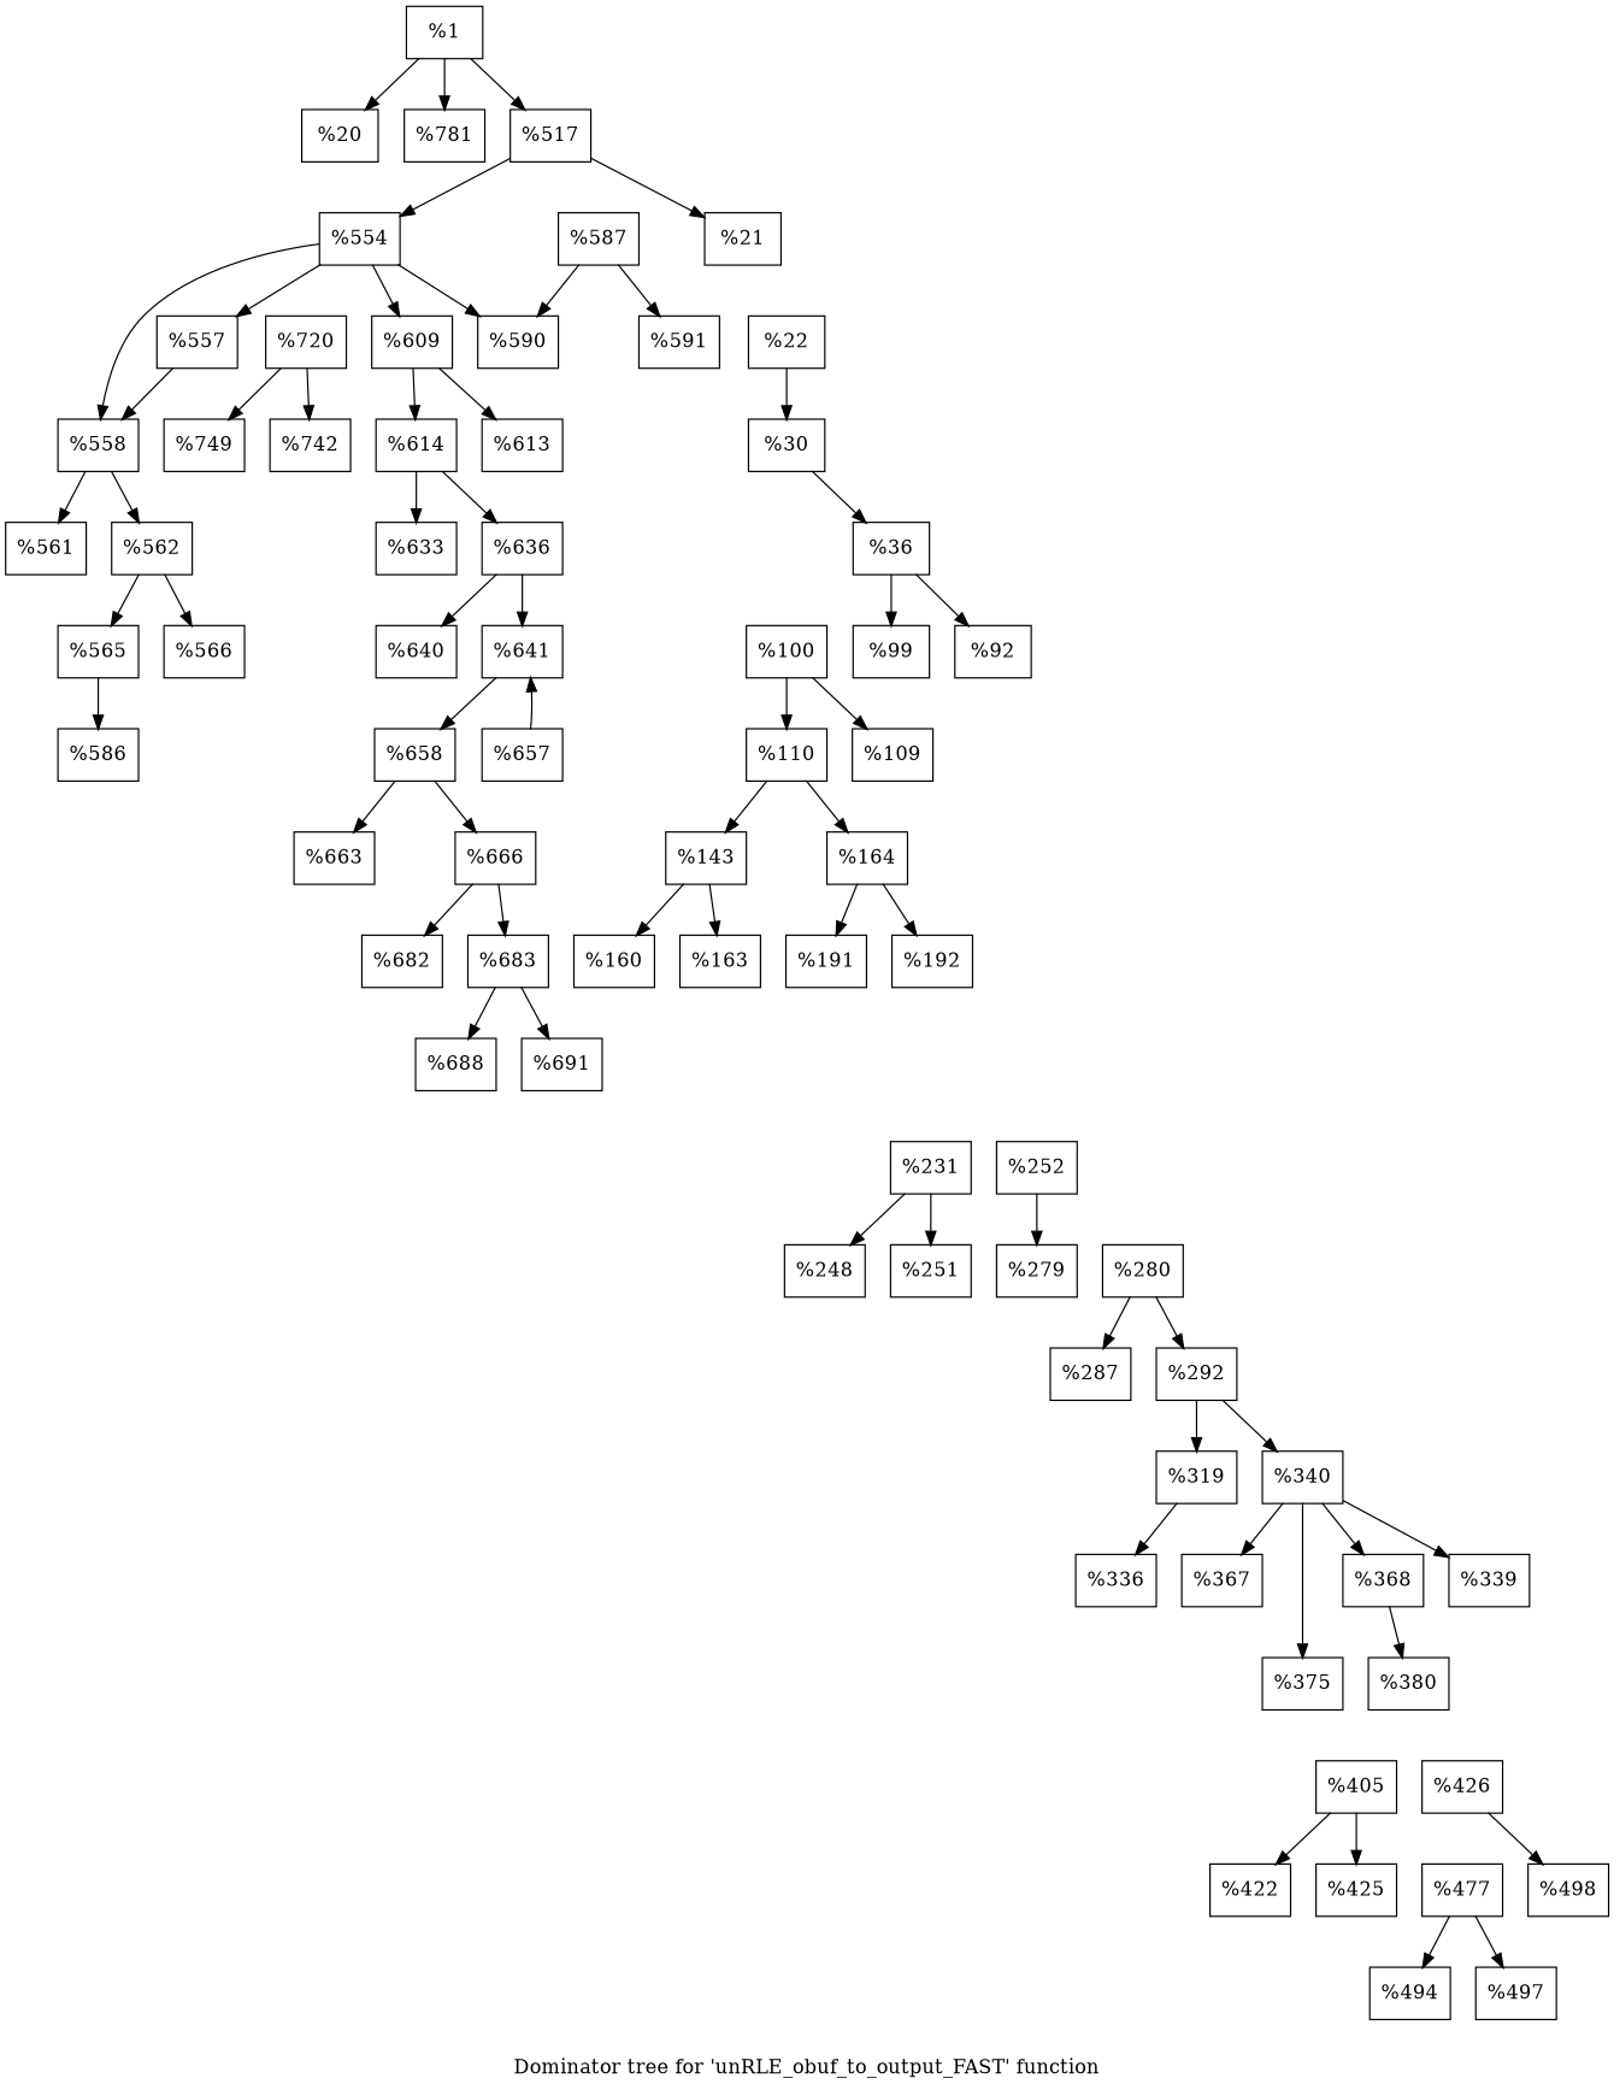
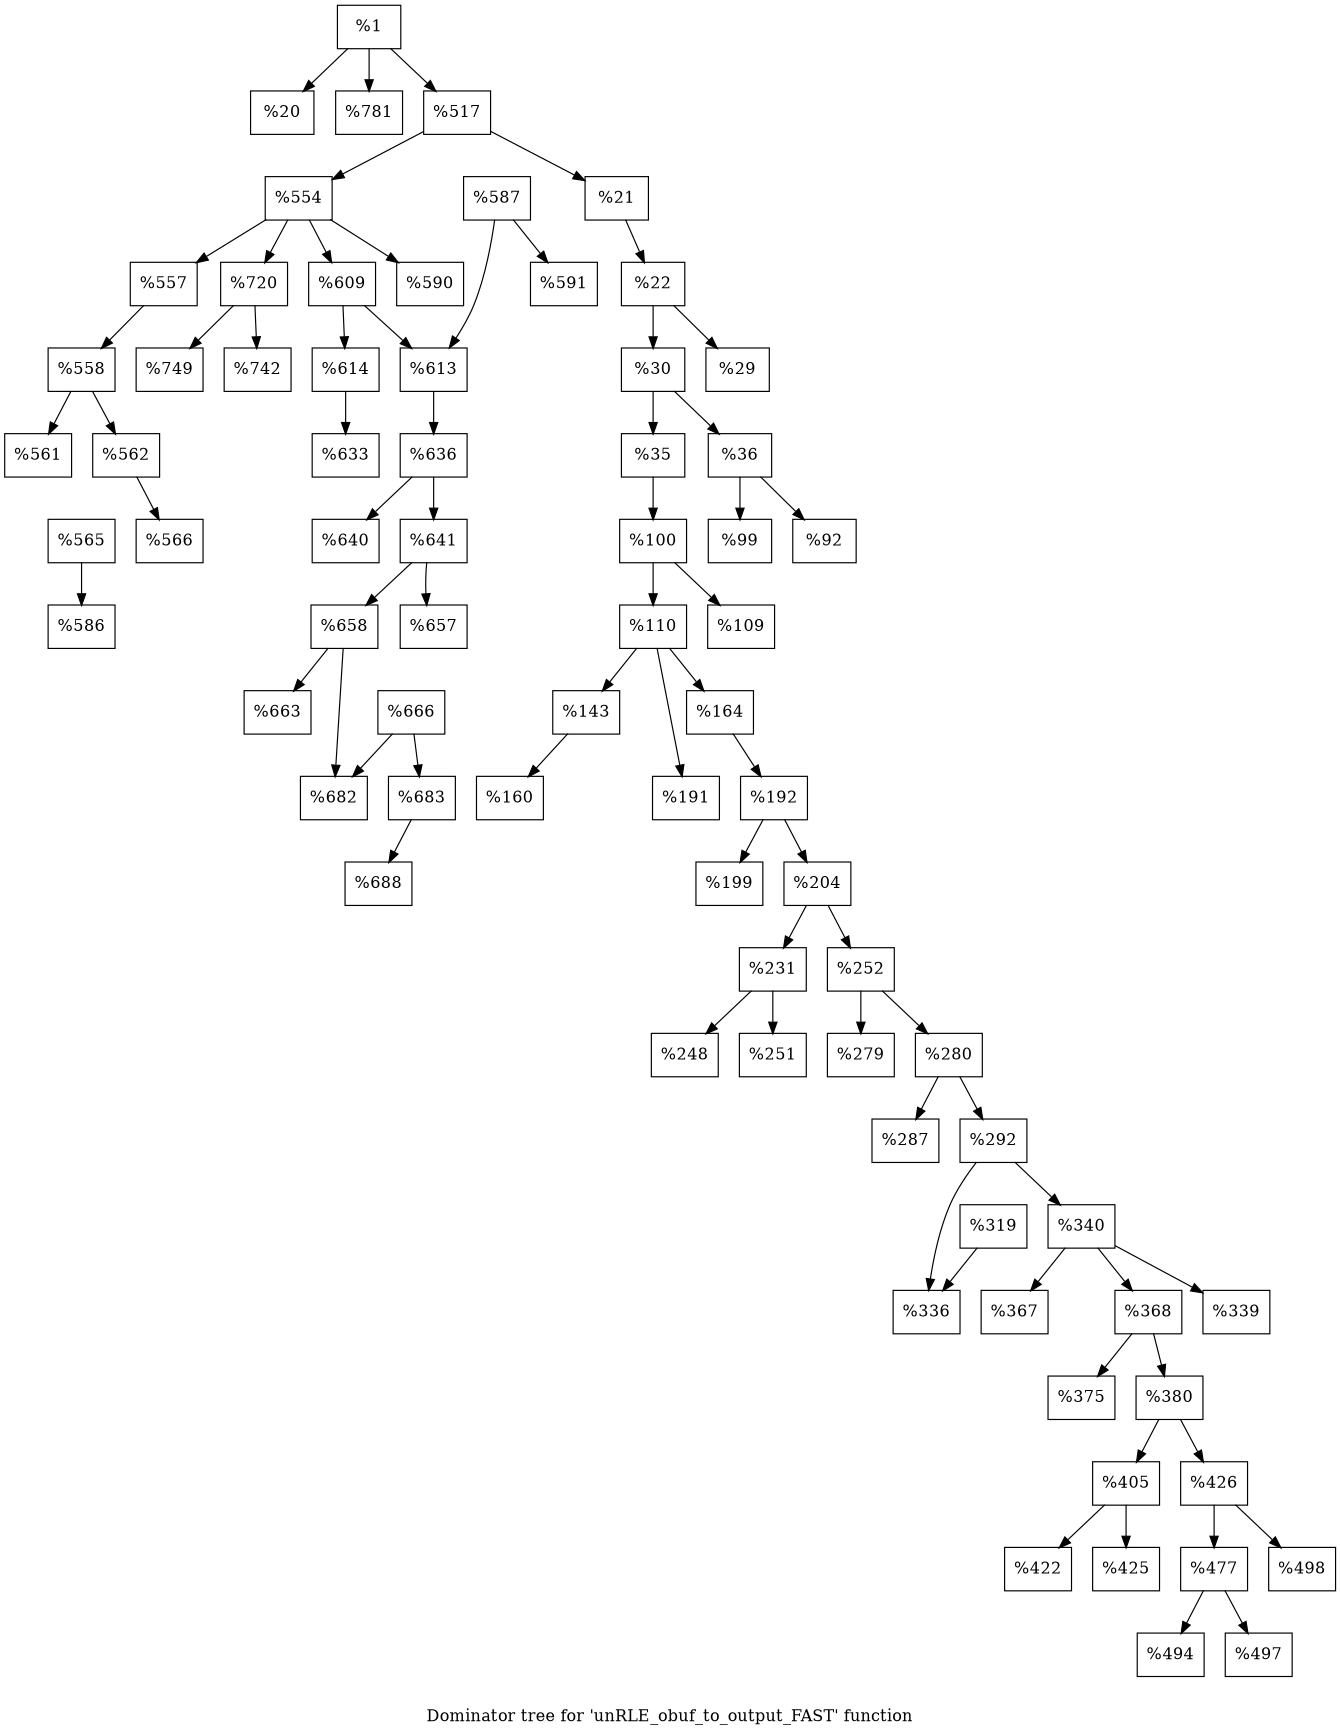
  digraph {
    label="Dominator tree for 'unRLE_obuf_to_output_FAST' function"
    node [shape=record]
    n1 [label="{%1}"]
    n2 [label="{%20}"]
    n3 [label="{%781}"]
    n4 [label="{%517}"]
    n5 [label="{%21}"]
    n6 [label="{%554}"]
    n7 [label="{%22}"]
    n8 [label="{%557}"]
    n9 [label="{%720}"]
    n10 [label="{%609}"]
    n11 [label="{%590}"]
+   n12 [label="{%29}"]
    n13 [label="{%30}"]
+   n14 [label="{%35}"]
    n15 [label="{%36}"]
    n16 [label="{%100}"]
    n17 [label="{%92}"]
    n18 [label="{%99}"]
    n19 [label="{%109}"]
    n20 [label="{%110}"]
    n21 [label="{%143}"]
    n22 [label="{%164}"]
    n23 [label="{%160}"]
-   n24 [label="{%163}"]
    n25 [label="{%191}"]
    n26 [label="{%192}"]
+   n27 [label="{%199}"]
+   n28 [label="{%204}"]
    n29 [label="{%231}"]
    n30 [label="{%252}"]
    n31 [label="{%248}"]
    n32 [label="{%251}"]
    n33 [label="{%279}"]
    n34 [label="{%280}"]
    n35 [label="{%287}"]
    n36 [label="{%292}"]
    n37 [label="{%319}"]
    n38 [label="{%340}"]
    n39 [label="{%336}"]
    n40 [label="{%339}"]
    n41 [label="{%367}"]
    n42 [label="{%368}"]
    n43 [label="{%375}"]
    n44 [label="{%380}"]
    n45 [label="{%405}"]
    n46 [label="{%426}"]
    n47 [label="{%422}"]
    n48 [label="{%425}"]
    n49 [label="{%477}"]
    n50 [label="{%498}"]
    n51 [label="{%494}"]
    n52 [label="{%497}"]
    n53 [label="{%558}"]
    n54 [label="{%742}"]
    n55 [label="{%749}"]
    n56 [label="{%587}"]
    n57 [label="{%591}"]
    n58 [label="{%613}"]
    n59 [label="{%614}"]
    n60 [label="{%561}"]
    n61 [label="{%562}"]
    n62 [label="{%633}"]
    n63 [label="{%636}"]
    n64 [label="{%565}"]
    n65 [label="{%566}"]
    n66 [label="{%586}"]
    n67 [label="{%640}"]
    n68 [label="{%641}"]
    n69 [label="{%657}"]
    n70 [label="{%658}"]
    n71 [label="{%663}"]
    n72 [label="{%666}"]
    n73 [label="{%682}"]
    n74 [label="{%683}"]
    n75 [label="{%688}"]
-   n76 [label="{%691}"]
    n1 -> n2
    n1 -> n3
    n1 -> n4
    n4 -> n5
    n4 -> n6
+   n5 -> n7
    n6 -> n8
-   n6 -> n53
+   n6 -> n9
    n6 -> n10
    n6 -> n11
+   n7 -> n12
    n7 -> n13
    n8 -> n53
    n9 -> n54
    n9 -> n55
    n10 -> n58
    n10 -> n59
+   n13 -> n14
    n13 -> n15
+   n14 -> n16
    n15 -> n17
    n15 -> n18
    n16 -> n19
    n16 -> n20
    n20 -> n21
    n20 -> n22
    n21 -> n23
-   n21 -> n24
-   n22 -> n25
+   n20 -> n25
    n22 -> n26
+   n26 -> n27
+   n26 -> n28
+   n28 -> n29
+   n28 -> n30
    n29 -> n31
    n29 -> n32
    n30 -> n33
+   n30 -> n34
    n34 -> n35
    n34 -> n36
-   n36 -> n37
+   n36 -> n39
    n36 -> n38
    n37 -> n39
    n38 -> n40
    n38 -> n41
    n38 -> n42
-   n38 -> n43
+   n42 -> n43
    n42 -> n44
+   n44 -> n45
+   n44 -> n46
    n45 -> n47
    n45 -> n48
+   n46 -> n49
    n46 -> n50
    n49 -> n51
    n49 -> n52
    n53 -> n60
    n53 -> n61
-   n56 -> n11
+   n56 -> n58
    n56 -> n57
    n59 -> n62
-   n59 -> n63
-   n61 -> n64
+   n58 -> n63
    n61 -> n65
    n63 -> n67
    n63 -> n68
    n64 -> n66
-   n69 -> n68
+   n68 -> n69
    n68 -> n70
    n70 -> n71
-   n70 -> n72
+   n70 -> n73
    n72 -> n73
    n72 -> n74
    n74 -> n75
-   n74 -> n76
  }
